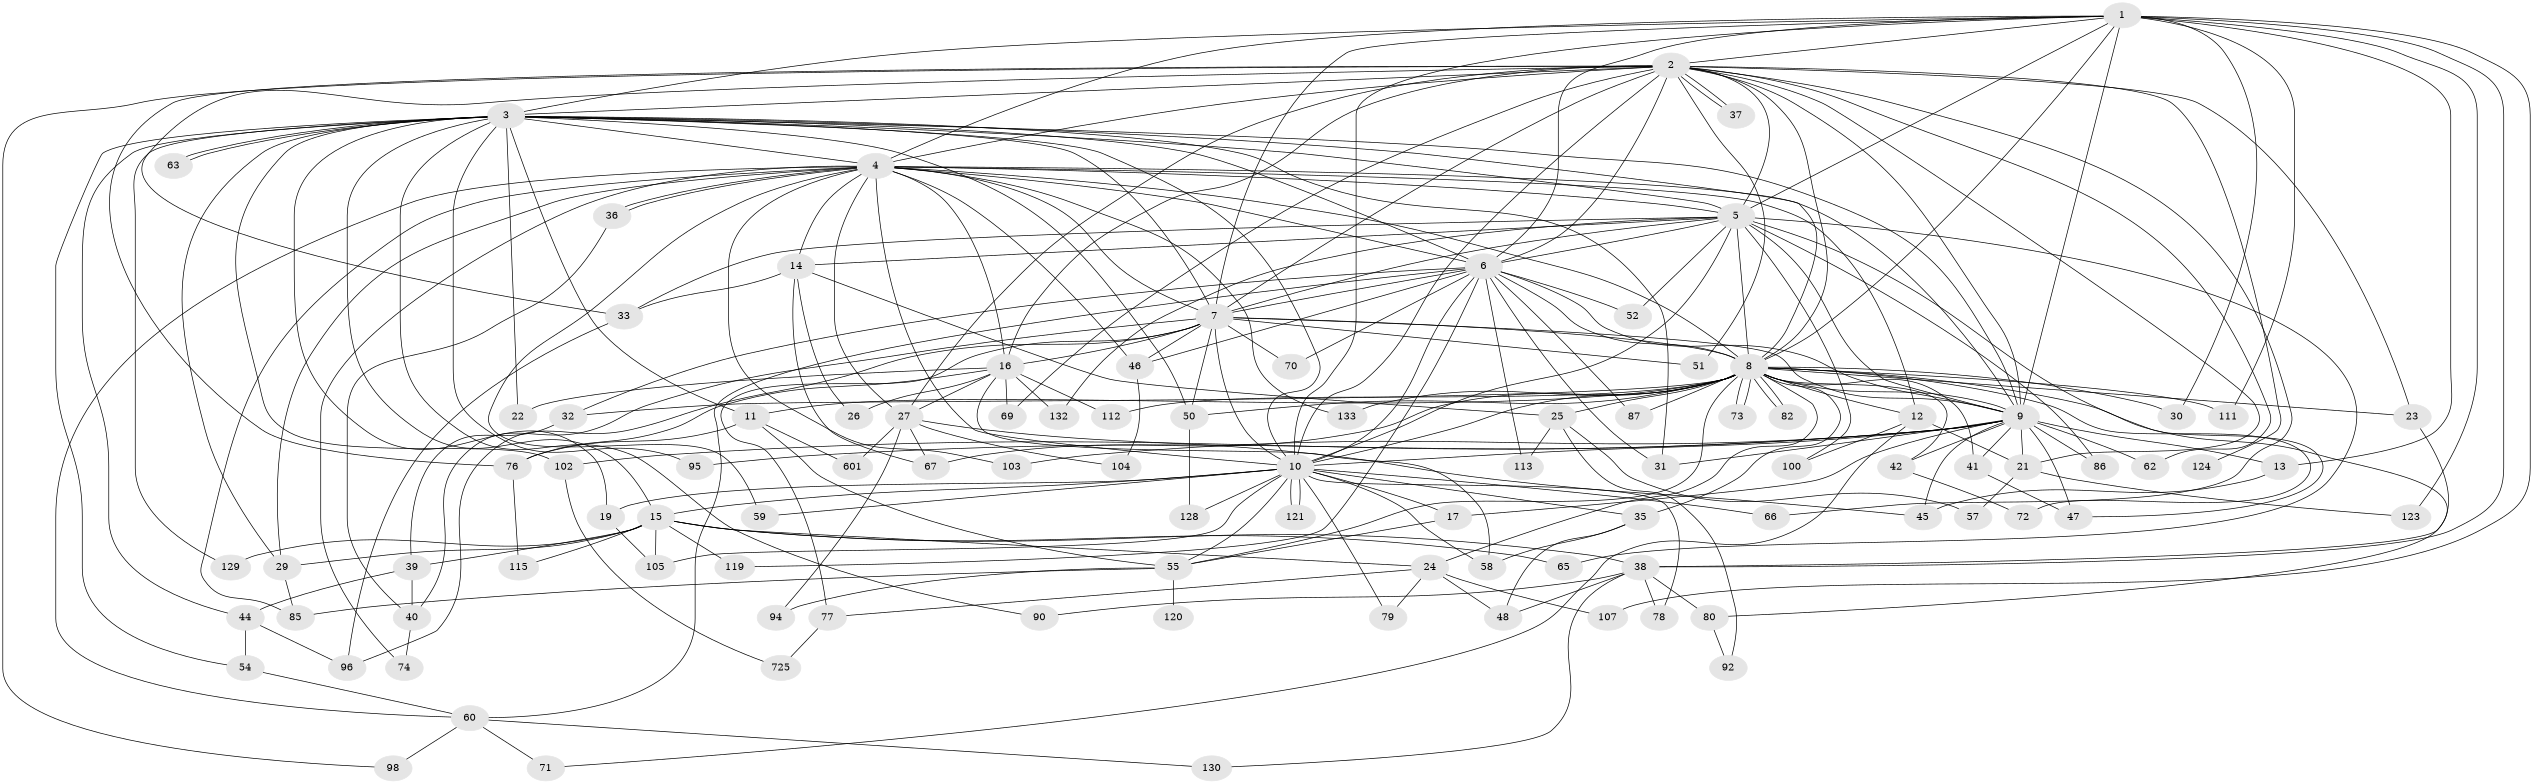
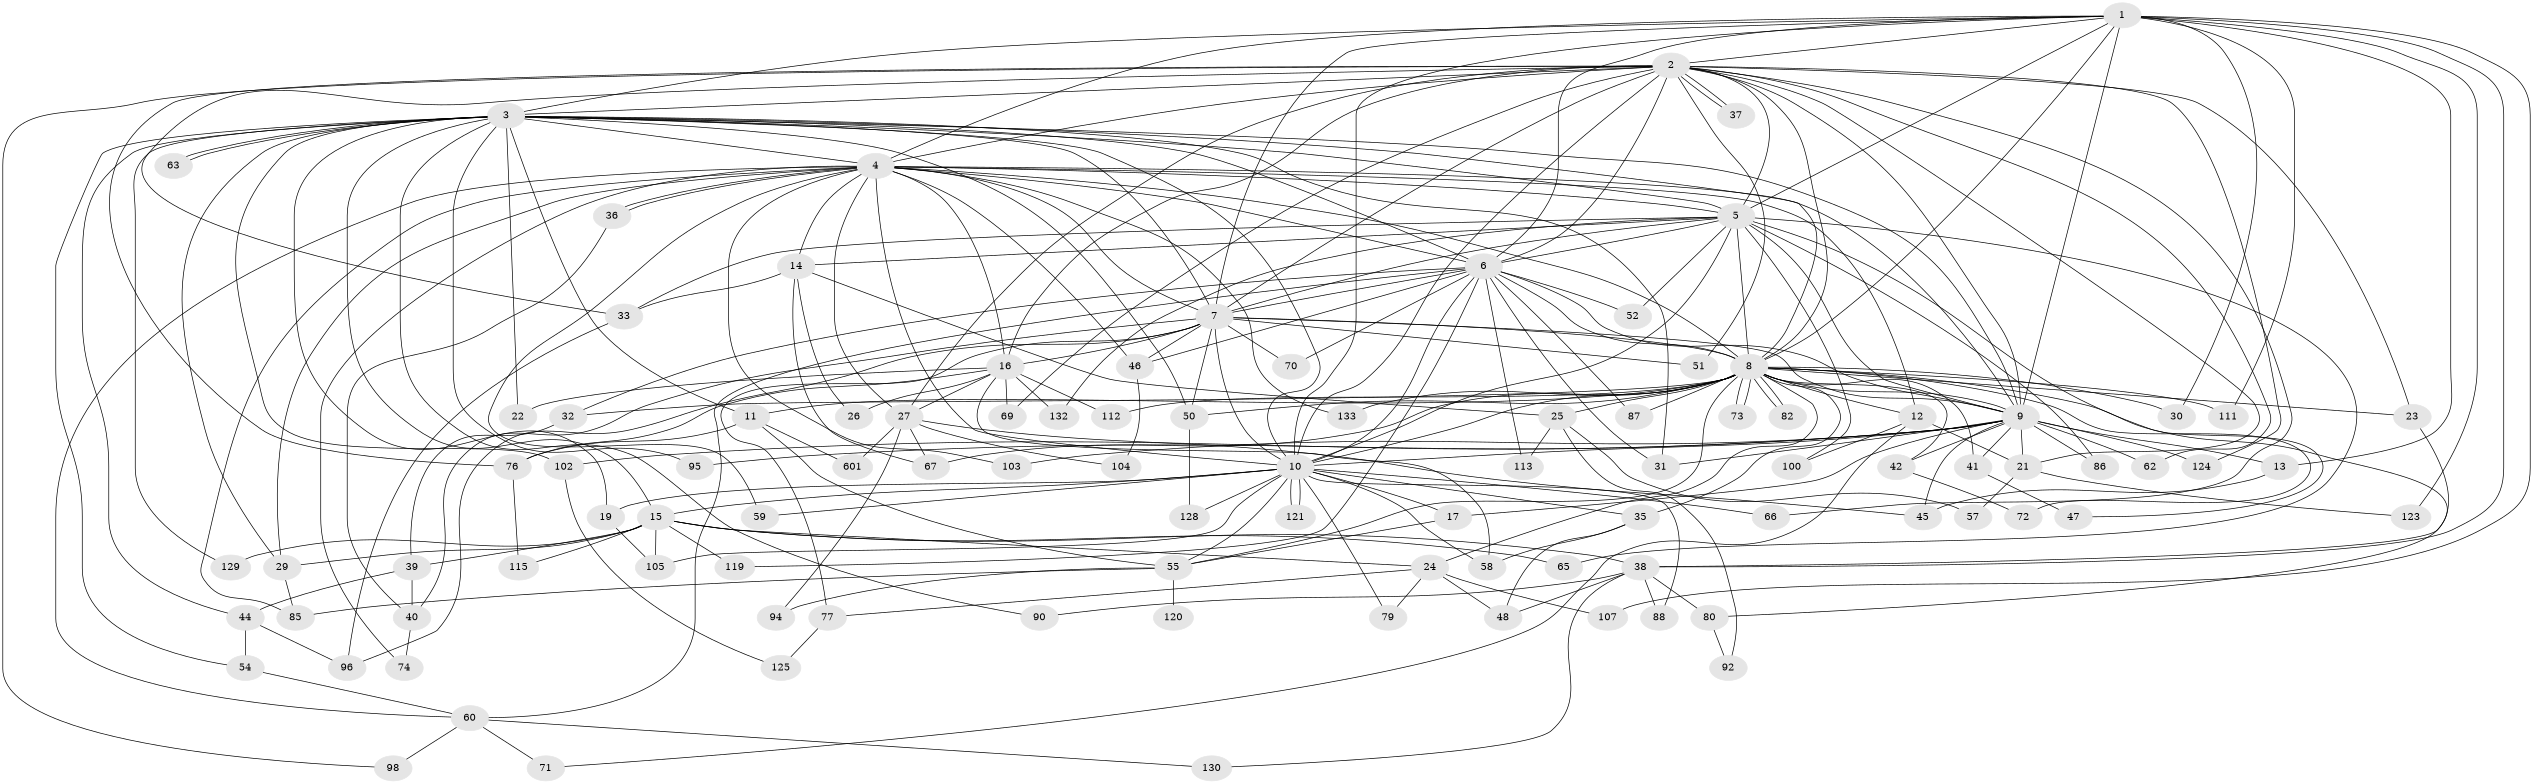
  graph {
    node [color=gray90 style=filled]
    1 [super="+122"]
    2 [super="+84"]
    3 [super="+18"]
    4 [super="+56"]
    5 [super="+64"]
    6 [super="+53"]
    7 [super="+28"]
    8 [super="+61"]
    9 [super="+81"]
    10 [super="+78"]
    13
    30
    38 [super="+43"]
    107
    111
    123
    16 [super="+20"]
    21 [super="+99"]
    23
    27 [super="+106"]
    33 [super="+89"]
    37
    51
    62
    66
    69 [super="+110"]
    76
    98
    124
    11 [super="+93"]
    15 [super="+97"]
    19
    22
    29 [super="+75"]
    31
    44
    50 [super="+131"]
    54
    63
    90
    95
    102
    129
    12
    14
    36 [super="+83"]
    46 [super="+49"]
    59
    60 [super="+118"]
    74
    85 [super="+91"]
    103
    133
    47
    52
    65
    86
    100
    132
    32
    70
    87
    113
    119
    40
    77
    96 [super="+127"]
    24
    25
    35
    41
    42
    55 [super="+109"]
    67 [super="+117"]
    72
    73
    80
    82
    112
    17
    45 [super="+126"]
    58 [super="+116"]
    79 [super="+114"]
-   88 [label=78]
+   88
    105 [super="+108"]
    121
    128
    48 [super="+68"]
    130
    26
    57
    n92 [label=601]
    94
    104
    115
    39
-   125 [label=725]
+   125
    71
    92
    120
    1 -- 2
    1 -- 3
    1 -- 4
    1 -- 5
    1 -- 6
    1 -- 7
    1 -- 8
    1 -- 9
    1 -- 10 [weight=2]
    1 -- 13
    1 -- 30
    1 -- 38
    1 -- 107
    1 -- 111
    1 -- 123
    2 -- 3 [weight=2]
    2 -- 4
    2 -- 5
    2 -- 6
    2 -- 7
    2 -- 8
    2 -- 9
    2 -- 10
    2 -- 16
    2 -- 21
    2 -- 23
    2 -- 27
    2 -- 33
    2 -- 37
    2 -- 37
    2 -- 51
    2 -- 62
    2 -- 66
    2 -- 69 [weight=2]
    2 -- 76
    2 -- 98
    2 -- 124
    3 -- 4
    3 -- 5
    3 -- 6
    3 -- 7
    3 -- 8
    3 -- 9
    3 -- 10
    3 -- 11
    3 -- 15
    3 -- 19
    3 -- 22
    3 -- 29 [weight=2]
    3 -- 31
    3 -- 44
    3 -- 50
    3 -- 54
    3 -- 63
    3 -- 63
    3 -- 90
    3 -- 95
    3 -- 102
    3 -- 129
    4 -- 5
    4 -- 6
    4 -- 7
    4 -- 8
    4 -- 9
    4 -- 10
    4 -- 16
    4 -- 27
    4 -- 29
    4 -- 12
    4 -- 14
    4 -- 36 [weight=2]
    4 -- 36
    4 -- 46
    4 -- 59
    4 -- 60
    4 -- 74
    4 -- 85
    4 -- 103
    4 -- 133
    5 -- 6
    5 -- 7 [weight=2]
    5 -- 8
    5 -- 9
    5 -- 10
    5 -- 33
    5 -- 14
    5 -- 47
    5 -- 52
    5 -- 65
    5 -- 86
    5 -- 100
    5 -- 132
    6 -- 7
    6 -- 8
    6 -- 9
    6 -- 10
    6 -- 31
    6 -- 46
    6 -- 60
    6 -- 52
    6 -- 32
    6 -- 70
    6 -- 87
    6 -- 113
    6 -- 119
    7 -- 8
    7 -- 9
    7 -- 10 [weight=2]
    7 -- 16
    7 -- 51
    7 -- 50
    7 -- 46
    7 -- 70
    7 -- 40
    7 -- 77
    7 -- 96
    8 -- 9 [weight=2]
    8 -- 10
    8 -- 30
    8 -- 111
    8 -- 23
    8 -- 11
    8 -- 50
    8 -- 12
    8 -- 133
    8 -- 32
    8 -- 87
    8 -- 24
    8 -- 25
    8 -- 35
    8 -- 41
    8 -- 42
    8 -- 55
    8 -- 67
    8 -- 72
    8 -- 73
    8 -- 73
    8 -- 80
    8 -- 82
    8 -- 82
    8 -- 112
    9 -- 10
    9 -- 13
    9 -- 21
    9 -- 62
-   9 -- 47
+   9 -- 124
    9 -- 31
    9 -- 95
    9 -- 102
    9 -- 103
    9 -- 86
    9 -- 41
    9 -- 42
    9 -- 17
    9 -- 45
    10 -- 66
    10 -- 15
    10 -- 19
    10 -- 59
    10 -- 35
    10 -- 55
    10 -- 17
    10 -- 58
    10 -- 79 [weight=2]
    10 -- 88
    10 -- 105
    10 -- 121
    10 -- 121
    10 -- 128
    13 -- 45
    38 -- 90
    38 -- 80
    38 -- 88
    38 -- 48
    38 -- 130
    16 -- 27
    16 -- 69
    16 -- 76
    16 -- 22
    16 -- 132
    16 -- 112
    16 -- 58
    16 -- 26
    21 -- 123
    21 -- 57
    23 -- 38
    27 -- 67
    27 -- 45
    27 -- n92
    27 -- 94
    27 -- 104
    33 -- 96
    76 -- 115
    11 -- 76
    11 -- 55
    11 -- n92
    15 -- 38
    15 -- 29
    15 -- 129
    15 -- 65
    15 -- 119
    15 -- 24
    15 -- 105
    15 -- 115
    15 -- 39
    19 -- 105
    29 -- 85
    44 -- 54
    44 -- 96
    50 -- 128
    54 -- 60
    102 -- 125
    12 -- 21
    12 -- 100
    12 -- 71
    14 -- 33
    14 -- 25
    14 -- 67
    14 -- 26
    36 -- 40
    46 -- 104
    60 -- 98
    60 -- 130
    60 -- 71
    32 -- 39
    40 -- 74
    77 -- 125
    24 -- 107
    24 -- 77
    24 -- 79
    24 -- 48
    25 -- 113
    25 -- 57
    25 -- 92
    35 -- 58
    35 -- 48
    41 -- 47
    42 -- 72
    55 -- 85
    55 -- 94
    55 -- 120
    80 -- 92
    17 -- 55
    39 -- 44
    39 -- 40
  }
